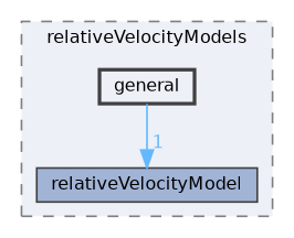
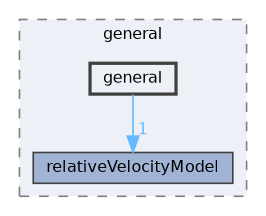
  digraph {
    compound=true
    node [color=grey25 fontname=Helvetica fontsize=10 shape=box]
    n1 [fillcolor="#a2b4d6" height=0.2 label=relativeVelocityModel style=filled width=0.4]
    n2 [fillcolor="#edf0f7" height=0.2 label=general style="filled,bold" width=0.4]
    subgraph cluster_1 {
      bgcolor="#edf0f7"
      fontname=Helvetica
      fontsize=10
-     label=relativeVelocityModels
+     label=general
      pencolor=grey50
      style="filled,dashed"
      n1
      n2
    }
    n2 -> n1 [color=steelblue1 fontcolor=steelblue1 fontname=Helvetica fontsize=10 headlabel=1 labeldistance=1.5 labelfontname=Helvetica labelfontsize=10]
  }
